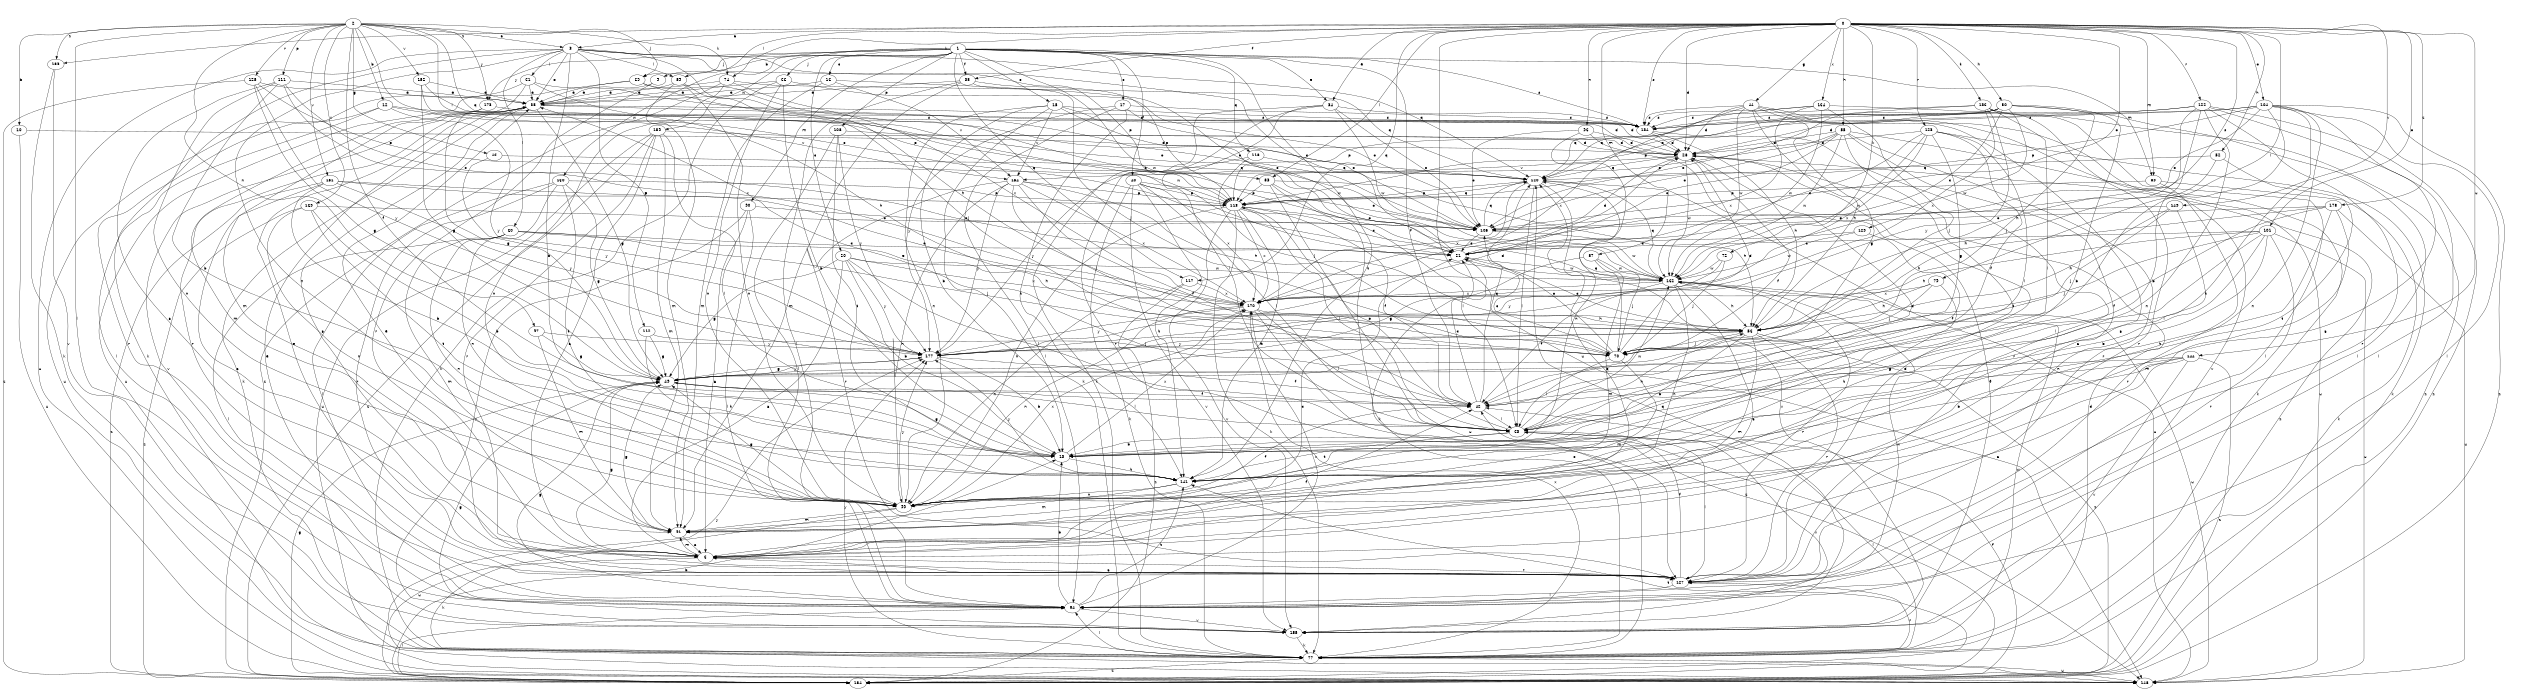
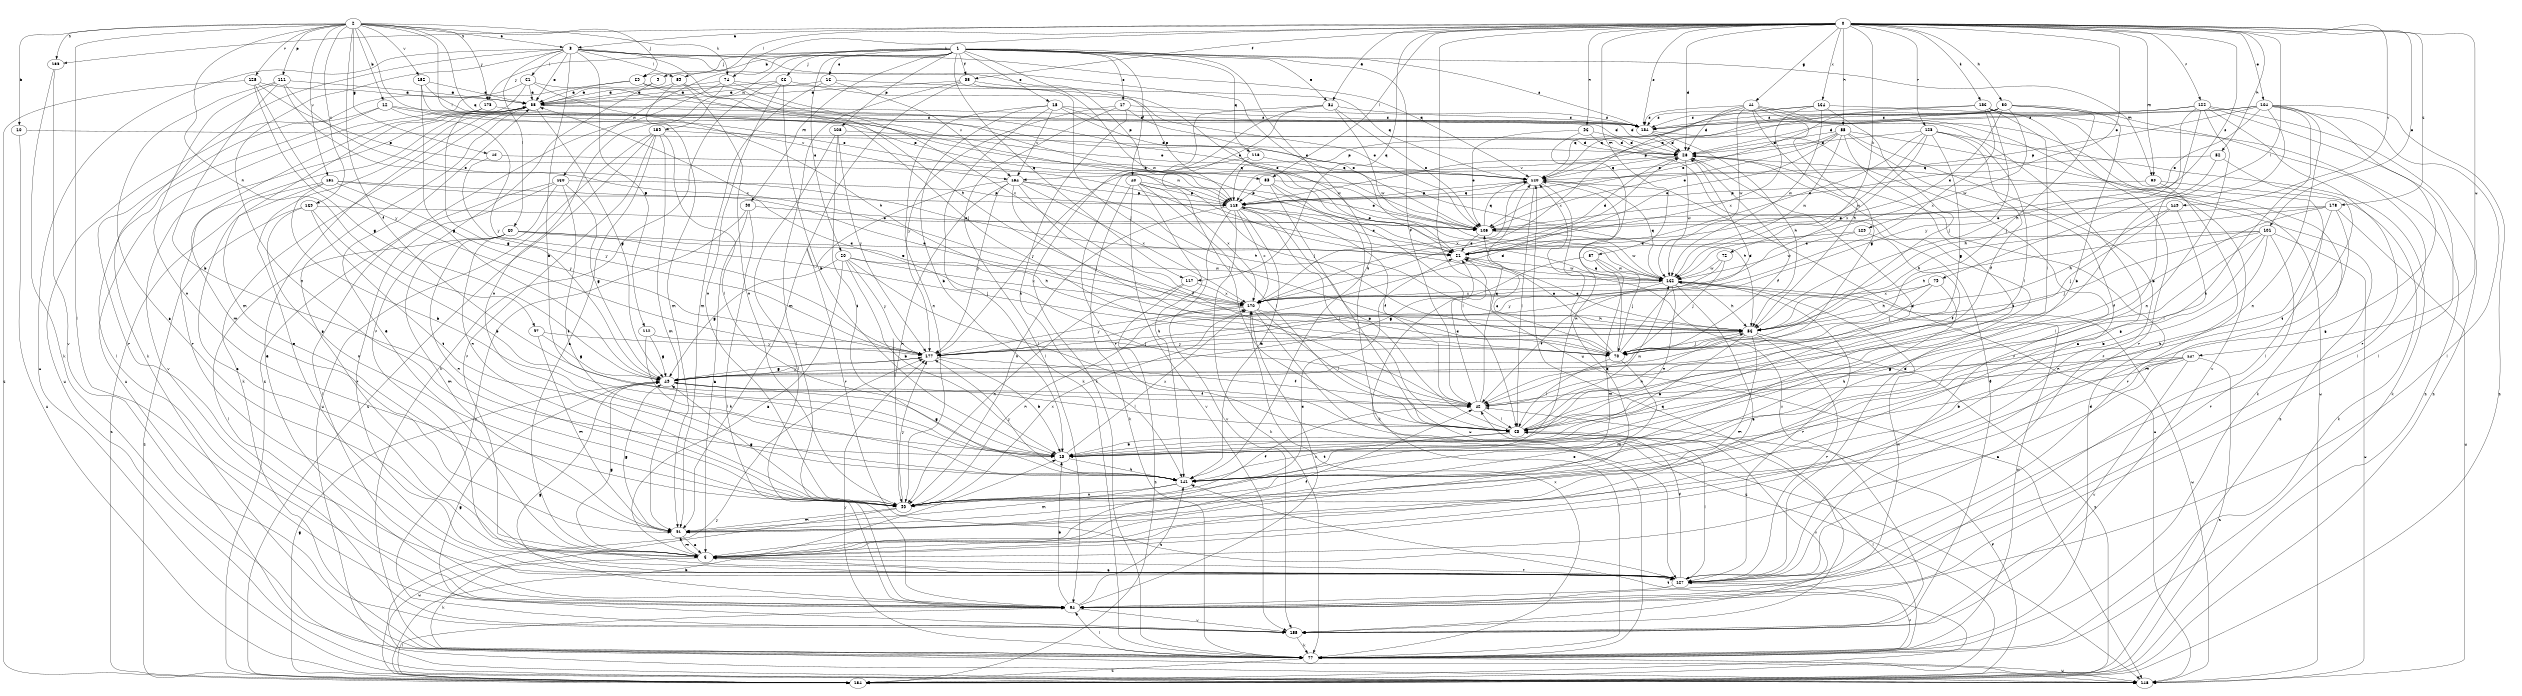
  strict digraph {
    fontname="DejaVu Sans"
    node [fontname="DejaVu Sans"]
    edge [fontname="DejaVu Sans"]
    0
    3
    28
    34
    38
    44
    50
    52
    55
    59
    72
    74
    79
    83
    87
    89
    96
    101
    104
    105
    117
    122
    123
    129
    134
    136
-   144
+   144 [label=147]
    148
    149
    164
    178
    183
    21
    120
    13
    35
    56
    60
    61
    77
    99
    112
    113
    42
    162
    154
    184
    127
    63
    84
    91
    70
    6
    49
    170
    155
    141
    177
    1
    9
    15
    16
    17
    20
    40
    66
    69
    90
    108
    118
    159
    160
    173
    2
    10
    12
    46
    97
    111
    125
    151
    152
    169
    0 -> 3 [label=a]
    0 -> 28 [label=d]
    0 -> 34 [label=e]
    0 -> 38 [label=f]
    0 -> 44 [label=g]
    0 -> 50 [label=h]
    0 -> 52 [label=h]
    0 -> 55 [label=h]
    0 -> 59 [label=i]
    0 -> 72 [label=k]
    0 -> 74 [label=k]
    0 -> 79 [label=l]
    0 -> 83 [label=l]
    0 -> 87 [label=m]
    0 -> 89 [label=m]
    0 -> 96 [label=n]
    0 -> 101 [label=o]
    0 -> 104 [label=o]
    0 -> 105 [label=o]
    0 -> 117 [label=q]
    0 -> 122 [label=r]
    0 -> 123 [label=r]
    0 -> 129 [label=s]
    0 -> 134 [label=s]
    0 -> 136 [label=t]
    0 -> 144 [label=u]
    0 -> 148 [label=u]
    0 -> 149 [label=v]
    0 -> 164 [label=x]
    0 -> 178 [label=z]
    0 -> 183 [label=z]
    3 -> 59 [label=i]
    3 -> 148 [label=u]
    3 -> 21 [label=c]
    3 -> 120 [label=q]
    3 -> 13 [label=b]
    3 -> 35 [label=e]
    3 -> 56 [label=h]
    3 -> 60 [label=i]
    3 -> 61 [label=i]
    3 -> 77 [label=k]
    3 -> 99 [label=n]
    3 -> 112 [label=p]
    3 -> 113 [label=p]
    28 -> 120 [label=q]
    28 -> 42 [label=f]
    28 -> 162 [label=w]
    28 -> 154 [label=v]
    28 -> 184 [label=z]
    34 -> 105 [label=o]
    34 -> 134 [label=s]
    34 -> 77 [label=k]
    34 -> 162 [label=w]
    34 -> 127 [label=r]
    34 -> 63 [label=i]
    38 -> 35 [label=e]
    38 -> 113 [label=p]
    38 -> 84 [label=l]
    38 -> 91 [label=m]
    38 -> 70 [label=j]
    44 -> 28 [label=d]
    44 -> 134 [label=s]
    44 -> 148 [label=u]
    44 -> 56 [label=h]
    44 -> 162 [label=w]
    44 -> 6 [label=a]
    44 -> 49 [label=g]
    44 -> 170 [label=x]
    44 -> 155 [label=v]
    50 -> 105 [label=o]
    50 -> 134 [label=s]
    50 -> 21 [label=c]
    50 -> 120 [label=q]
    50 -> 13 [label=b]
    50 -> 113 [label=p]
    50 -> 162 [label=w]
    50 -> 84 [label=l]
    50 -> 70 [label=j]
    52 -> 120 [label=q]
    52 -> 56 [label=h]
    52 -> 141 [label=t]
    55 -> 28 [label=d]
    55 -> 105 [label=o]
    55 -> 21 [label=c]
    55 -> 77 [label=k]
    55 -> 113 [label=p]
    55 -> 162 [label=w]
    55 -> 127 [label=r]
    55 -> 6 [label=a]
    55 -> 141 [label=t]
    59 -> 35 [label=e]
    59 -> 99 [label=n]
    59 -> 91 [label=m]
    59 -> 70 [label=j]
    72 -> 162 [label=w]
    72 -> 70 [label=j]
    72 -> 177 [label=y]
    74 -> 120 [label=q]
    74 -> 35 [label=e]
    74 -> 99 [label=n]
    74 -> 184 [label=z]
    74 -> 170 [label=x]
    79 -> 56 [label=h]
    79 -> 70 [label=j]
    79 -> 170 [label=x]
    79 -> 141 [label=t]
    83 -> 148 [label=u]
    83 -> 56 [label=h]
    83 -> 77 [label=k]
    83 -> 113 [label=p]
    83 -> 63 [label=i]
    87 -> 162 [label=w]
    87 -> 91 [label=m]
    87 -> 70 [label=j]
    87 -> 49 [label=g]
    89 -> 77 [label=k]
    89 -> 113 [label=p]
    89 -> 127 [label=r]
    96 -> 28 [label=d]
    96 -> 105 [label=o]
    96 -> 99 [label=n]
    96 -> 155 [label=v]
    101 -> 148 [label=u]
    101 -> 21 [label=c]
    101 -> 13 [label=b]
    101 -> 56 [label=h]
    101 -> 99 [label=n]
    101 -> 127 [label=r]
    101 -> 63 [label=i]
    101 -> 70 [label=j]
    104 -> 28 [label=d]
    104 -> 105 [label=o]
    104 -> 134 [label=s]
    104 -> 99 [label=n]
    104 -> 113 [label=p]
    104 -> 184 [label=z]
    104 -> 63 [label=i]
    104 -> 84 [label=l]
    104 -> 6 [label=a]
    104 -> 141 [label=t]
    105 -> 21 [label=c]
    105 -> 120 [label=q]
    105 -> 162 [label=w]
    117 -> 99 [label=n]
    117 -> 184 [label=z]
    117 -> 170 [label=x]
    122 -> 134 [label=s]
    122 -> 13 [label=b]
    122 -> 56 [label=h]
    122 -> 99 [label=n]
    122 -> 113 [label=p]
    122 -> 184 [label=z]
    122 -> 127 [label=r]
    122 -> 84 [label=l]
    123 -> 28 [label=d]
    123 -> 21 [label=c]
    123 -> 77 [label=k]
    123 -> 42 [label=f]
    123 -> 162 [label=w]
    123 -> 63 [label=i]
    123 -> 49 [label=g]
    123 -> 170 [label=x]
    129 -> 21 [label=c]
    129 -> 42 [label=f]
    129 -> 162 [label=w]
    134 -> 28 [label=d]
    134 -> 56 [label=h]
    134 -> 127 [label=r]
    136 -> 134 [label=s]
    136 -> 120 [label=q]
    136 -> 184 [label=z]
    136 -> 63 [label=i]
    136 -> 84 [label=l]
    136 -> 170 [label=x]
    136 -> 177 [label=y]
    144 -> 13 [label=b]
    144 -> 42 [label=f]
    144 -> 184 [label=z]
    144 -> 6 [label=a]
    144 -> 49 [label=g]
    144 -> 155 [label=v]
    149 -> 105 [label=o]
    149 -> 56 [label=h]
    149 -> 63 [label=i]
    149 -> 70 [label=j]
    164 -> 134 [label=s]
    164 -> 120 [label=q]
    164 -> 162 [label=w]
    164 -> 127 [label=r]
    164 -> 70 [label=j]
    164 -> 170 [label=x]
    178 -> 105 [label=o]
    178 -> 148 [label=u]
    178 -> 56 [label=h]
    178 -> 42 [label=f]
    178 -> 91 [label=m]
    178 -> 141 [label=t]
    183 -> 77 [label=k]
    183 -> 155 [label=v]
    21 -> 28 [label=d]
    21 -> 162 [label=w]
    120 -> 148 [label=u]
    120 -> 113 [label=p]
    120 -> 63 [label=i]
    120 -> 170 [label=x]
    120 -> 155 [label=v]
    13 -> 28 [label=d]
    13 -> 49 [label=g]
    13 -> 170 [label=x]
    13 -> 141 [label=t]
    35 -> 28 [label=d]
    35 -> 134 [label=s]
    35 -> 77 [label=k]
    35 -> 127 [label=r]
    35 -> 6 [label=a]
    35 -> 49 [label=g]
    35 -> 155 [label=v]
    56 -> 21 [label=c]
    56 -> 13 [label=b]
    56 -> 184 [label=z]
    56 -> 127 [label=r]
    56 -> 91 [label=m]
    56 -> 70 [label=j]
    56 -> 177 [label=y]
    60 -> 21 [label=c]
    60 -> 56 [label=h]
    60 -> 99 [label=n]
    60 -> 84 [label=l]
    60 -> 91 [label=m]
    60 -> 70 [label=j]
    61 -> 105 [label=o]
    61 -> 148 [label=u]
    61 -> 35 [label=e]
    61 -> 56 [label=h]
    61 -> 91 [label=m]
    77 -> 28 [label=d]
    77 -> 148 [label=u]
    77 -> 21 [label=c]
    77 -> 162 [label=w]
    77 -> 184 [label=z]
    77 -> 127 [label=r]
    77 -> 63 [label=i]
    77 -> 84 [label=l]
    77 -> 170 [label=x]
    77 -> 177 [label=y]
    99 -> 148 [label=u]
    99 -> 42 [label=f]
    99 -> 91 [label=m]
    99 -> 49 [label=g]
    99 -> 170 [label=x]
    99 -> 177 [label=y]
    112 -> 70 [label=j]
    112 -> 49 [label=g]
    112 -> 141 [label=t]
    113 -> 105 [label=o]
    113 -> 21 [label=c]
    113 -> 120 [label=q]
    113 -> 77 [label=k]
    113 -> 99 [label=n]
    113 -> 42 [label=f]
    113 -> 63 [label=i]
    113 -> 170 [label=x]
    113 -> 155 [label=v]
    113 -> 141 [label=t]
    42 -> 21 [label=c]
    42 -> 120 [label=q]
    42 -> 35 [label=e]
    42 -> 63 [label=i]
    162 -> 148 [label=u]
    162 -> 120 [label=q]
    162 -> 56 [label=h]
-   162 -> 99 [label=n]
+   162 -> 13 [label=n]
    162 -> 42 [label=f]
    162 -> 127 [label=r]
    162 -> 6 [label=a]
    162 -> 170 [label=x]
    154 -> 56 [label=h]
    154 -> 99 [label=n]
    154 -> 113 [label=p]
    154 -> 42 [label=f]
    154 -> 127 [label=r]
    154 -> 70 [label=j]
    154 -> 170 [label=x]
    154 -> 177 [label=y]
    184 -> 13 [label=b]
    184 -> 42 [label=f]
    184 -> 84 [label=l]
    184 -> 49 [label=g]
    184 -> 141 [label=t]
    184 -> 177 [label=y]
    127 -> 28 [label=d]
    127 -> 35 [label=e]
    127 -> 42 [label=f]
    127 -> 63 [label=i]
    127 -> 84 [label=l]
    127 -> 6 [label=a]
    63 -> 13 [label=b]
    63 -> 56 [label=h]
    63 -> 113 [label=p]
    63 -> 162 [label=w]
    63 -> 155 [label=v]
    63 -> 141 [label=t]
    84 -> 13 [label=b]
    84 -> 35 [label=e]
    84 -> 162 [label=w]
    84 -> 49 [label=g]
    84 -> 170 [label=x]
    84 -> 155 [label=v]
    84 -> 141 [label=t]
    91 -> 6 [label=a]
    91 -> 49 [label=g]
    70 -> 28 [label=d]
    70 -> 105 [label=o]
    70 -> 21 [label=c]
    70 -> 120 [label=q]
    70 -> 63 [label=i]
    70 -> 91 [label=m]
    6 -> 21 [label=c]
    6 -> 120 [label=q]
    6 -> 35 [label=e]
    6 -> 77 [label=k]
    6 -> 42 [label=f]
    6 -> 127 [label=r]
    6 -> 91 [label=m]
    6 -> 49 [label=g]
    49 -> 42 [label=f]
    49 -> 63 [label=i]
    49 -> 177 [label=y]
    170 -> 56 [label=h]
    170 -> 99 [label=n]
    170 -> 184 [label=z]
    170 -> 63 [label=i]
    170 -> 177 [label=y]
    155 -> 120 [label=q]
    155 -> 77 [label=k]
    155 -> 49 [label=g]
    141 -> 99 [label=n]
    141 -> 91 [label=m]
    141 -> 177 [label=y]
    177 -> 28 [label=d]
    177 -> 13 [label=b]
    177 -> 56 [label=h]
    177 -> 42 [label=f]
    177 -> 49 [label=g]
    1 -> 34 [label=e]
    1 -> 38 [label=f]
    1 -> 89 [label=m]
    1 -> 117 [label=q]
    1 -> 134 [label=s]
    1 -> 42 [label=f]
    1 -> 162 [label=w]
    1 -> 141 [label=t]
    1 -> 9 [label=b]
    1 -> 15 [label=c]
    1 -> 16 [label=c]
    1 -> 17 [label=c]
    1 -> 20 [label=c]
    1 -> 40 [label=f]
    1 -> 66 [label=j]
    1 -> 69 [label=j]
    1 -> 90 [label=m]
    1 -> 108 [label=p]
    1 -> 118 [label=q]
    1 -> 159 [label=w]
    1 -> 160 [label=w]
    1 -> 173 [label=y]
    9 -> 35 [label=e]
    9 -> 127 [label=r]
    15 -> 28 [label=d]
    15 -> 134 [label=s]
    15 -> 13 [label=b]
    15 -> 77 [label=k]
    15 -> 99 [label=n]
    15 -> 162 [label=w]
    15 -> 154 [label=v]
    16 -> 21 [label=c]
    16 -> 35 [label=e]
    16 -> 154 [label=v]
    16 -> 91 [label=m]
    17 -> 105 [label=o]
    17 -> 134 [label=s]
    17 -> 84 [label=l]
    17 -> 141 [label=t]
    17 -> 177 [label=y]
    20 -> 13 [label=b]
    20 -> 162 [label=w]
    20 -> 63 [label=i]
    20 -> 6 [label=a]
    20 -> 49 [label=g]
    20 -> 170 [label=x]
    20 -> 177 [label=y]
    40 -> 105 [label=o]
    40 -> 77 [label=k]
    40 -> 113 [label=p]
    40 -> 63 [label=i]
    40 -> 170 [label=x]
    40 -> 155 [label=v]
    40 -> 141 [label=t]
    66 -> 105 [label=o]
    66 -> 13 [label=b]
    66 -> 35 [label=e]
    66 -> 77 [label=k]
    66 -> 99 [label=n]
    69 -> 148 [label=u]
    69 -> 21 [label=c]
    69 -> 35 [label=e]
    69 -> 162 [label=w]
    90 -> 105 [label=o]
    90 -> 84 [label=l]
    90 -> 6 [label=a]
    90 -> 155 [label=v]
    108 -> 28 [label=d]
    108 -> 84 [label=l]
    108 -> 141 [label=t]
    108 -> 177 [label=y]
    118 -> 120 [label=q]
    118 -> 70 [label=j]
    118 -> 177 [label=y]
    159 -> 28 [label=d]
    159 -> 148 [label=u]
    159 -> 13 [label=i]
    159 -> 184 [label=z]
    159 -> 127 [label=r]
    159 -> 91 [label=m]
    159 -> 6 [label=a]
    160 -> 99 [label=n]
    160 -> 113 [label=p]
    160 -> 127 [label=r]
    160 -> 84 [label=l]
    160 -> 49 [label=g]
    160 -> 141 [label=t]
    173 -> 134 [label=s]
    173 -> 91 [label=m]
    173 -> 49 [label=g]
    2 -> 3 [label=a]
    2 -> 74 [label=k]
    2 -> 83 [label=l]
    2 -> 183 [label=z]
    2 -> 21 [label=c]
    2 -> 120 [label=q]
    2 -> 42 [label=f]
    2 -> 84 [label=l]
    2 -> 69 [label=j]
    2 -> 173 [label=y]
    2 -> 10 [label=b]
    2 -> 12 [label=b]
    2 -> 46 [label=g]
    2 -> 97 [label=n]
    2 -> 111 [label=p]
    2 -> 125 [label=r]
    2 -> 151 [label=v]
    2 -> 152 [label=v]
    2 -> 169 [label=x]
    10 -> 28 [label=d]
    10 -> 148 [label=u]
    12 -> 134 [label=s]
    12 -> 154 [label=v]
    12 -> 127 [label=r]
    12 -> 84 [label=l]
    12 -> 177 [label=y]
    46 -> 120 [label=q]
    46 -> 177 [label=y]
    97 -> 91 [label=m]
    97 -> 49 [label=g]
    97 -> 177 [label=y]
    111 -> 21 [label=c]
    111 -> 13 [label=b]
    111 -> 35 [label=e]
    111 -> 99 [label=n]
    111 -> 6 [label=a]
    111 -> 170 [label=x]
    125 -> 35 [label=e]
    125 -> 113 [label=p]
    125 -> 184 [label=z]
    125 -> 49 [label=g]
    125 -> 177 [label=y]
    151 -> 13 [label=b]
    151 -> 113 [label=p]
    151 -> 184 [label=z]
    151 -> 6 [label=a]
    151 -> 170 [label=o]
    151 -> 177 [label=y]
    152 -> 105 [label=o]
    152 -> 35 [label=e]
    152 -> 113 [label=p]
    152 -> 49 [label=g]
    169 -> 105 [label=o]
    169 -> 13 [label=b]
    169 -> 99 [label=n]
    169 -> 184 [label=z]
    169 -> 141 [label=t]
  }
